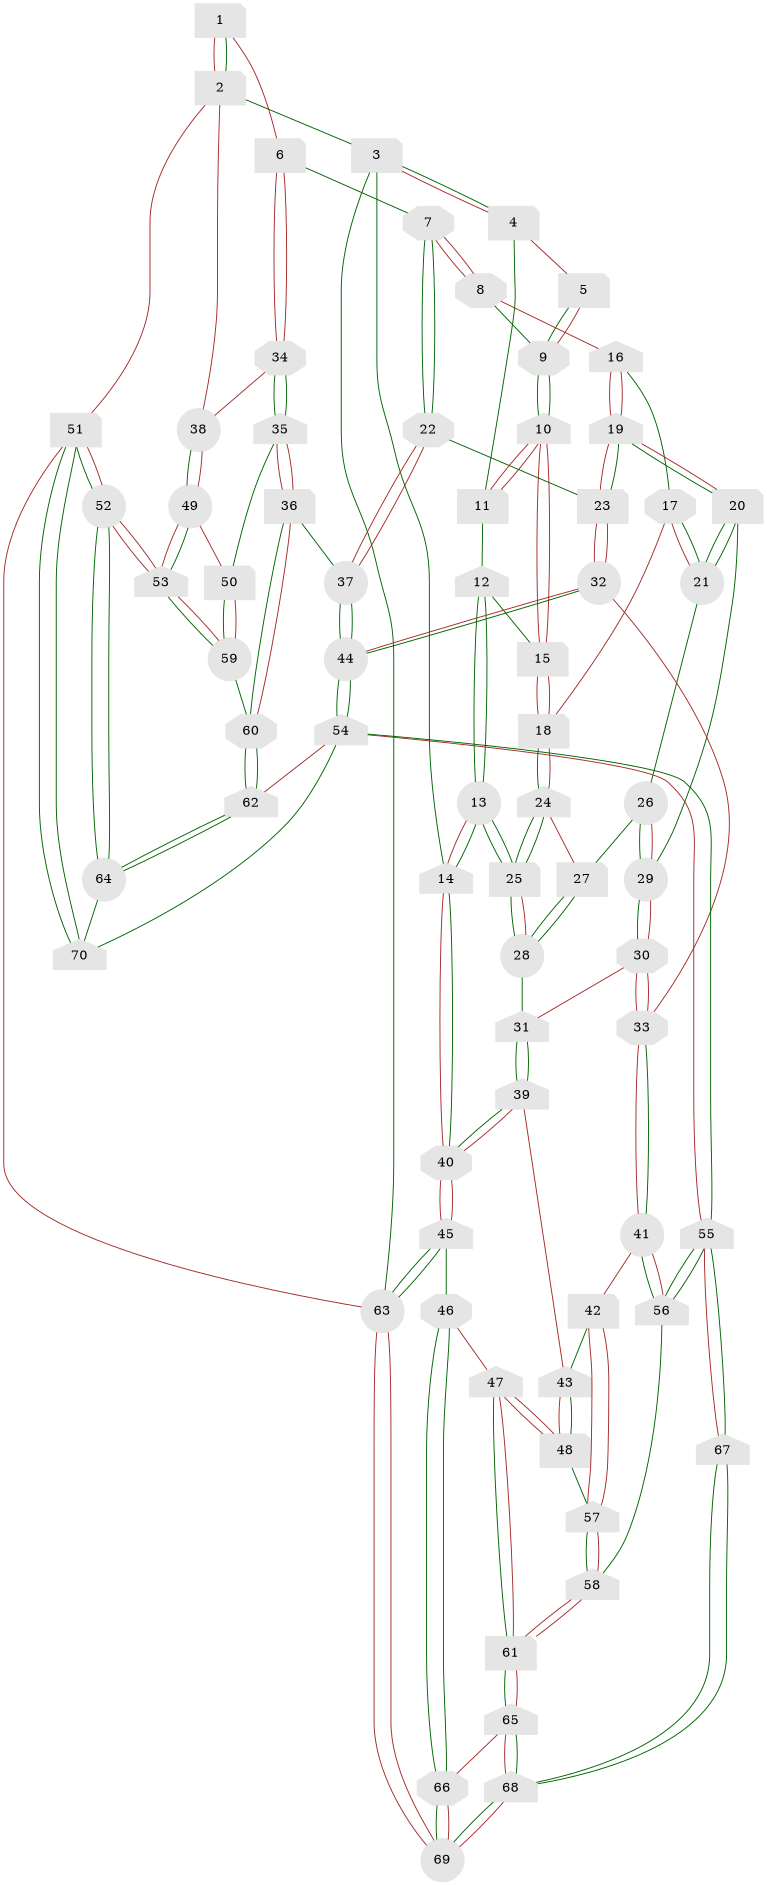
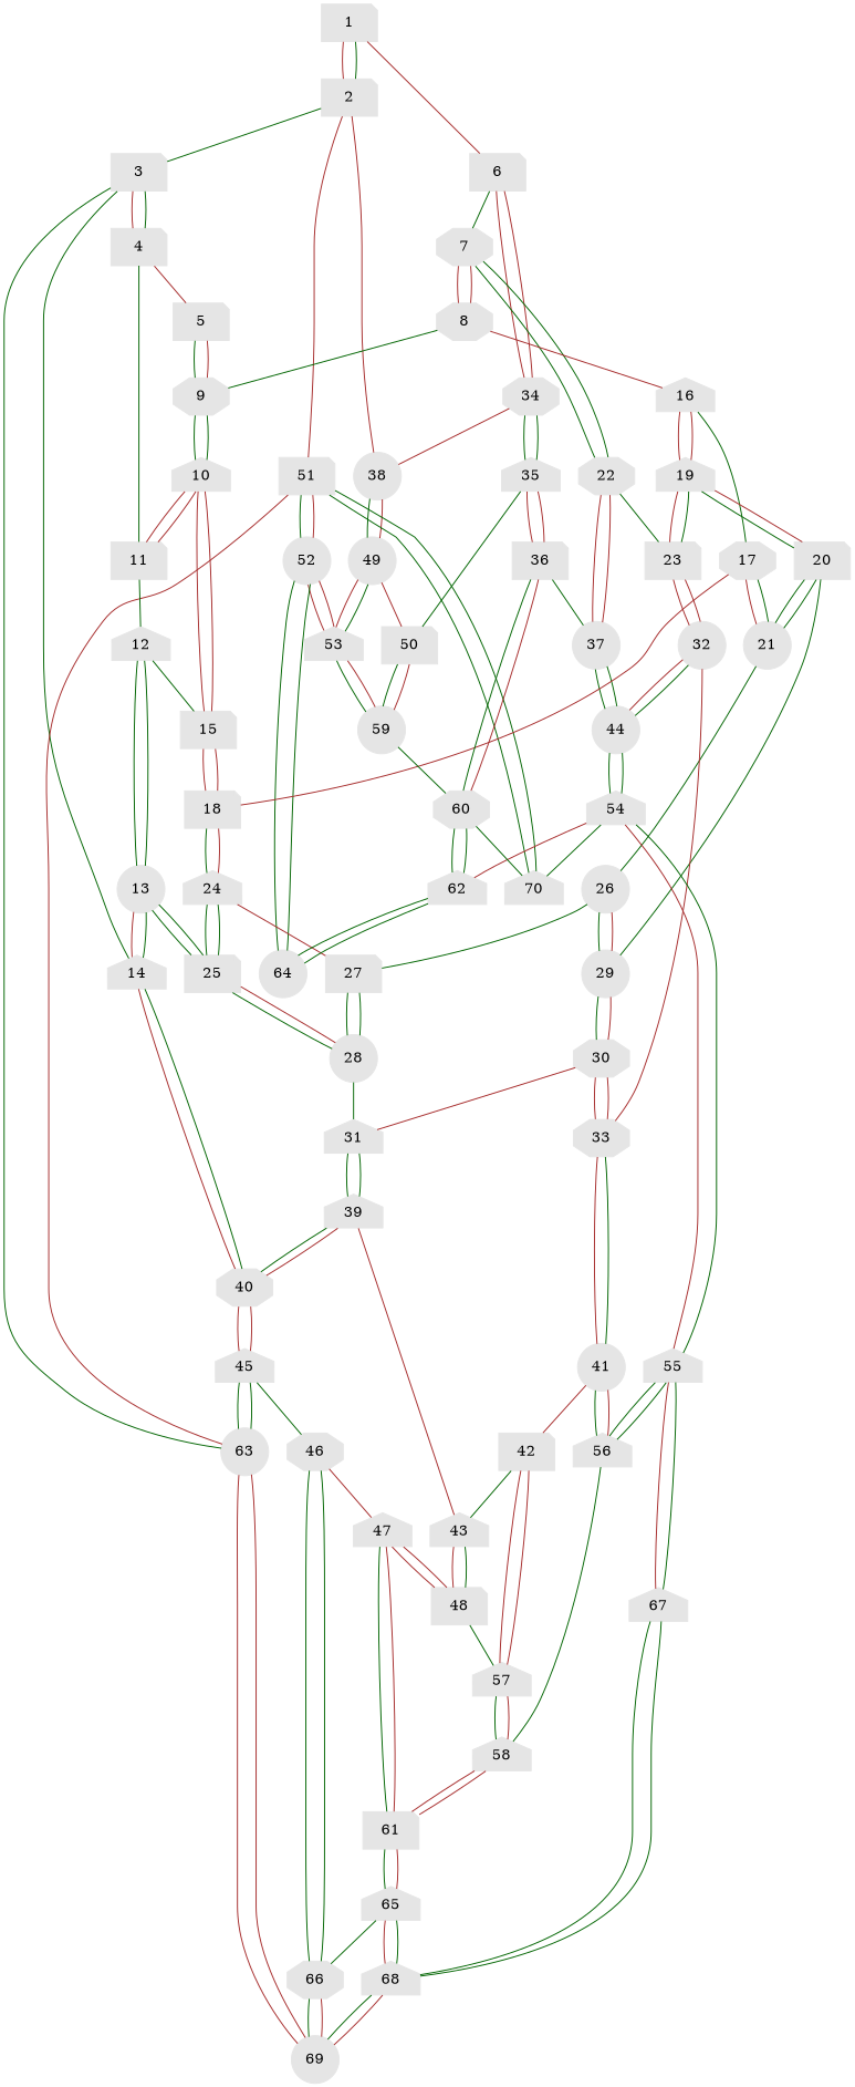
  graph {
    node [color=gray90 shape=house style=filled]
    edge [color=darkgreen]
    1 [shape=note]
    2 [shape=note]
    6 [shape=note]
    3 [shape=note]
    38 [shape=circle]
    51 [shape=note]
    7 [shape=octagon]
    34 [shape=octagon]
    4 [shape=note]
    14
    63 [shape=circle]
    49 [shape=circle]
    52 [shape=circle]
    70
    5 [shape=note]
    11 [shape=note]
    40 [shape=octagon]
    69 [shape=circle]
    9 [shape=octagon]
    12
    10
    8 [shape=octagon]
    22 [shape=octagon]
    35
    16
    23 [shape=note]
    37 [shape=circle]
    17 [shape=octagon]
    19
    15 [shape=note]
    18 [shape=note]
    13 [shape=circle]
    25 [shape=note]
    28 [shape=circle]
    45
    24
    21 [shape=circle]
    20 [shape=note]
    26 [shape=circle]
    27 [shape=note]
    29 [shape=circle]
    32 [shape=circle]
    30 [shape=octagon]
    44 [shape=circle]
    33 [shape=octagon]
    31
    39
    41 [shape=circle]
    43
    54
    42 [shape=note]
    56
    36 [shape=note]
    50 [shape=note]
    60 [shape=octagon]
    59 [shape=circle]
    62
    53
    48 [shape=note]
    46 [shape=octagon]
    57
    58
    55
    47
    66 [shape=octagon]
    61 [shape=note]
    65
    64 [shape=circle]
    67
    68
    1 -- 2 [color=brown]
    1 -- 2
    1 -- 6 [color=brown]
    2 -- 3
    2 -- 38 [color=brown]
    2 -- 51 [color=brown]
    6 -- 7
    6 -- 34 [color=brown]
    6 -- 34 [color=brown]
    3 -- 4 [color=brown]
    3 -- 4
    3 -- 14
    3 -- 63
    38 -- 49
    38 -- 49 [color=brown]
    51 -- 63 [color=brown]
    51 -- 52
    51 -- 52 [color=brown]
    51 -- 70
    51 -- 70
    7 -- 8 [color=brown]
    7 -- 8 [color=brown]
    7 -- 22
    7 -- 22
    34 -- 38 [color=brown]
    34 -- 35
    34 -- 35
    4 -- 5 [color=brown]
    4 -- 11
    14 -- 40 [color=brown]
    14 -- 40
    63 -- 69 [color=brown]
    63 -- 69 [color=brown]
    49 -- 50 [color=brown]
    49 -- 53 [color=brown]
    49 -- 53
    52 -- 53 [color=brown]
    52 -- 53 [color=brown]
    52 -- 64
    52 -- 64
    5 -- 9
    5 -- 9 [color=brown]
    11 -- 12
    40 -- 45 [color=brown]
    40 -- 45 [color=brown]
    9 -- 10
    9 -- 10
    12 -- 15
    12 -- 13
    12 -- 13
    10 -- 11 [color=brown]
    10 -- 11 [color=brown]
    10 -- 15 [color=brown]
    10 -- 15 [color=brown]
    8 -- 9
    8 -- 16 [color=brown]
    22 -- 23
    22 -- 37 [color=brown]
    22 -- 37 [color=brown]
    35 -- 36 [color=brown]
    35 -- 36 [color=brown]
    35 -- 50
    16 -- 17
    16 -- 19 [color=brown]
    16 -- 19 [color=brown]
    23 -- 32 [color=brown]
    23 -- 32 [color=brown]
    37 -- 44
    37 -- 44
    17 -- 18 [color=brown]
    17 -- 21 [color=brown]
    17 -- 21
    19 -- 23 [color=brown]
    19 -- 23
    19 -- 20
    19 -- 20 [color=brown]
    15 -- 18 [color=brown]
    15 -- 18 [color=brown]
    18 -- 24
    18 -- 24 [color=brown]
    13 -- 14 [color=brown]
    13 -- 14
    13 -- 25
    13 -- 25
    25 -- 28
    25 -- 28 [color=brown]
    28 -- 31
    45 -- 63
    45 -- 63
    45 -- 46
    24 -- 25
    24 -- 25
    24 -- 27 [color=brown]
    21 -- 26
    20 -- 21
    20 -- 21
    20 -- 29
    26 -- 27
    26 -- 29
    26 -- 29 [color=brown]
    27 -- 28
    27 -- 28
    29 -- 30
    29 -- 30 [color=brown]
    32 -- 44 [color=brown]
    32 -- 44
    32 -- 33 [color=brown]
    30 -- 33 [color=brown]
    30 -- 33 [color=brown]
    30 -- 31 [color=brown]
    44 -- 54
    44 -- 54
    33 -- 41 [color=brown]
    33 -- 41
    31 -- 39
    31 -- 39
    39 -- 40
    39 -- 40 [color=brown]
    39 -- 43 [color=brown]
    41 -- 42 [color=brown]
    41 -- 56
    41 -- 56 [color=brown]
    43 -- 48 [color=brown]
    43 -- 48
    54 -- 70
    54 -- 62 [color=brown]
    54 -- 55 [color=brown]
    54 -- 55
    42 -- 43
    42 -- 57 [color=brown]
    42 -- 57 [color=brown]
    56 -- 58
    36 -- 37
    36 -- 60
    36 -- 60 [color=brown]
    50 -- 59
    50 -- 59 [color=brown]
    60 -- 62
    60 -- 62
    59 -- 60
    62 -- 64
    62 -- 64
    53 -- 59
    53 -- 59 [color=brown]
    48 -- 57
    46 -- 47 [color=brown]
    46 -- 66
    46 -- 66
    57 -- 58
    57 -- 58 [color=brown]
    58 -- 61 [color=brown]
    58 -- 61 [color=brown]
    55 -- 56
    55 -- 56
    55 -- 67 [color=brown]
    55 -- 67
    47 -- 48 [color=brown]
    47 -- 48 [color=brown]
    47 -- 61
    47 -- 61 [color=brown]
    66 -- 69
    66 -- 69 [color=brown]
    61 -- 65
    61 -- 65 [color=brown]
-   65 -- 66 [color=brown]
+   65 -- 66
    65 -- 68 [color=brown]
    65 -- 68
-   64 -- 70
+   60 -- 70
    67 -- 68
    67 -- 68
    68 -- 69
    68 -- 69 [color=brown]
  }
